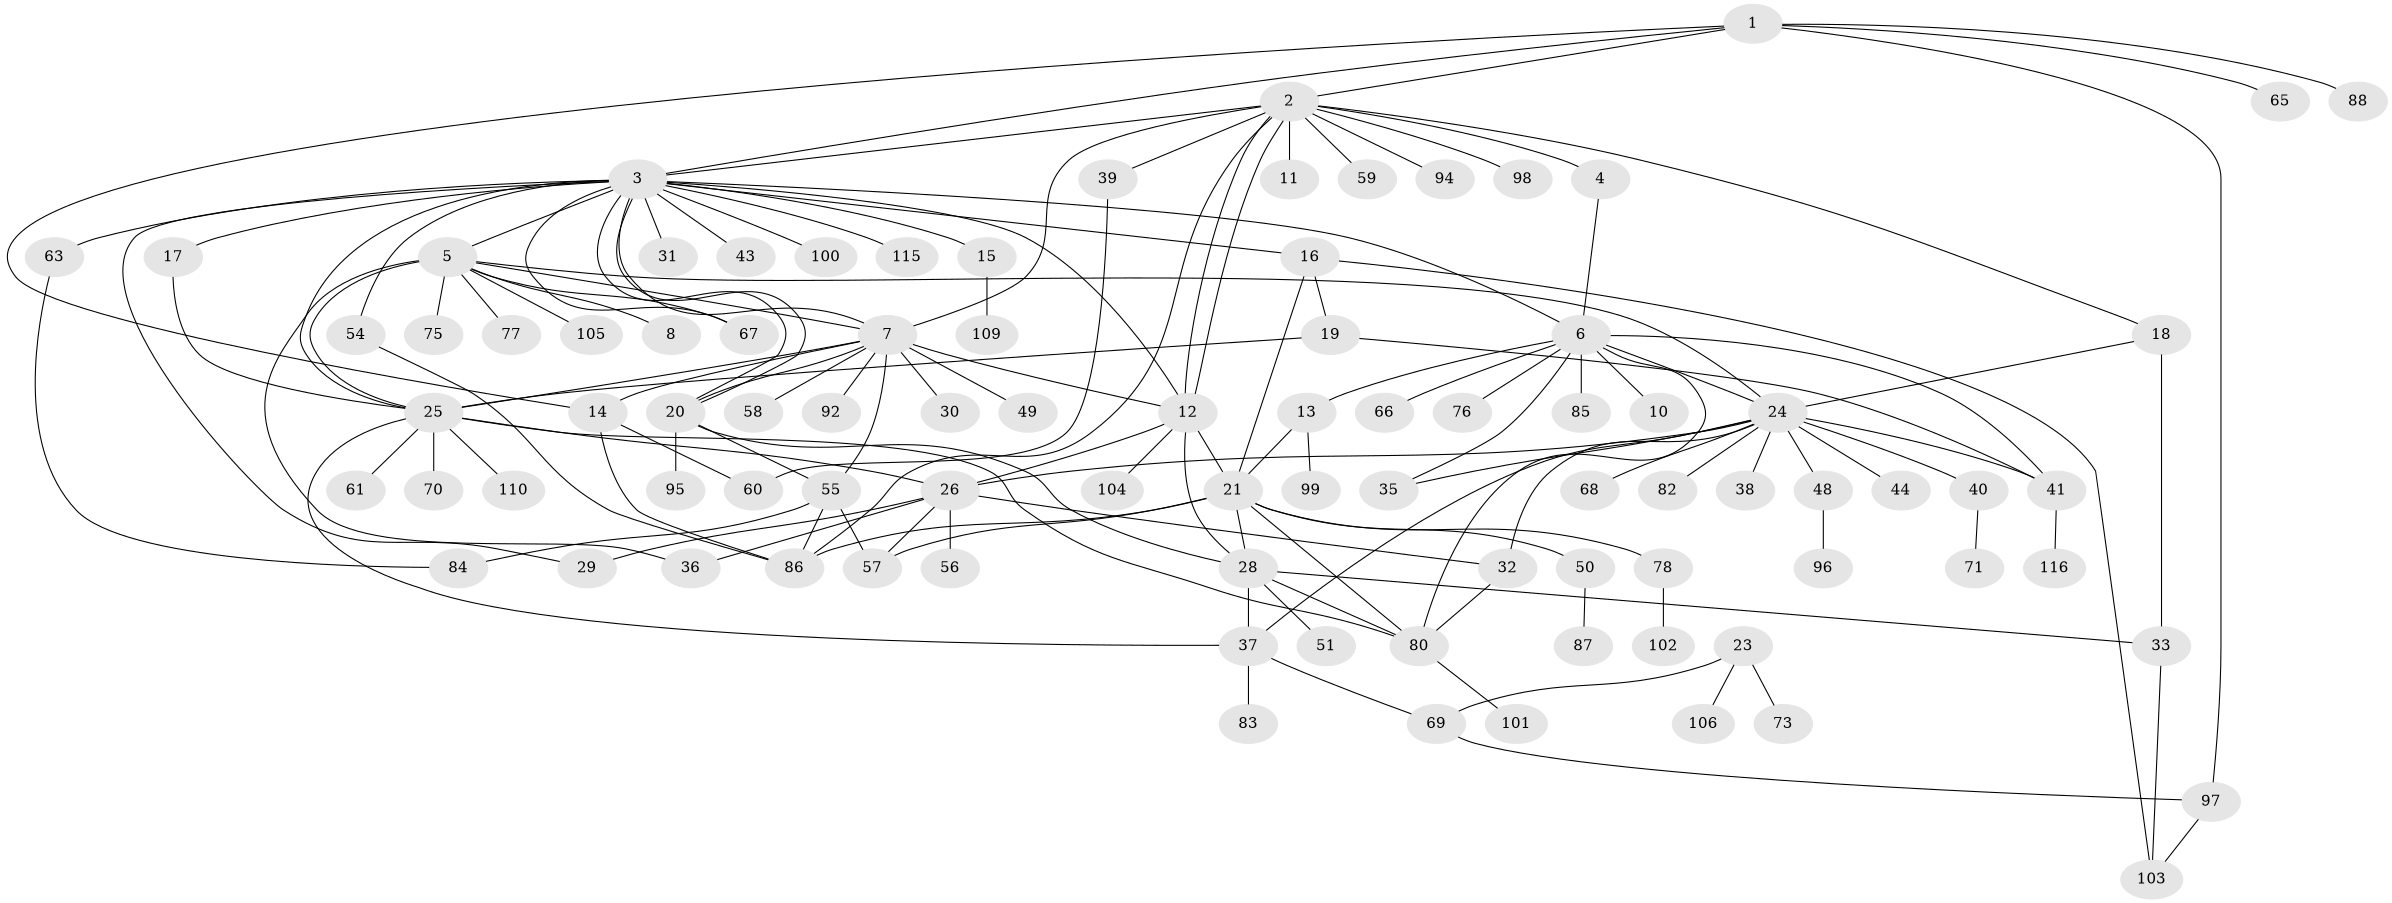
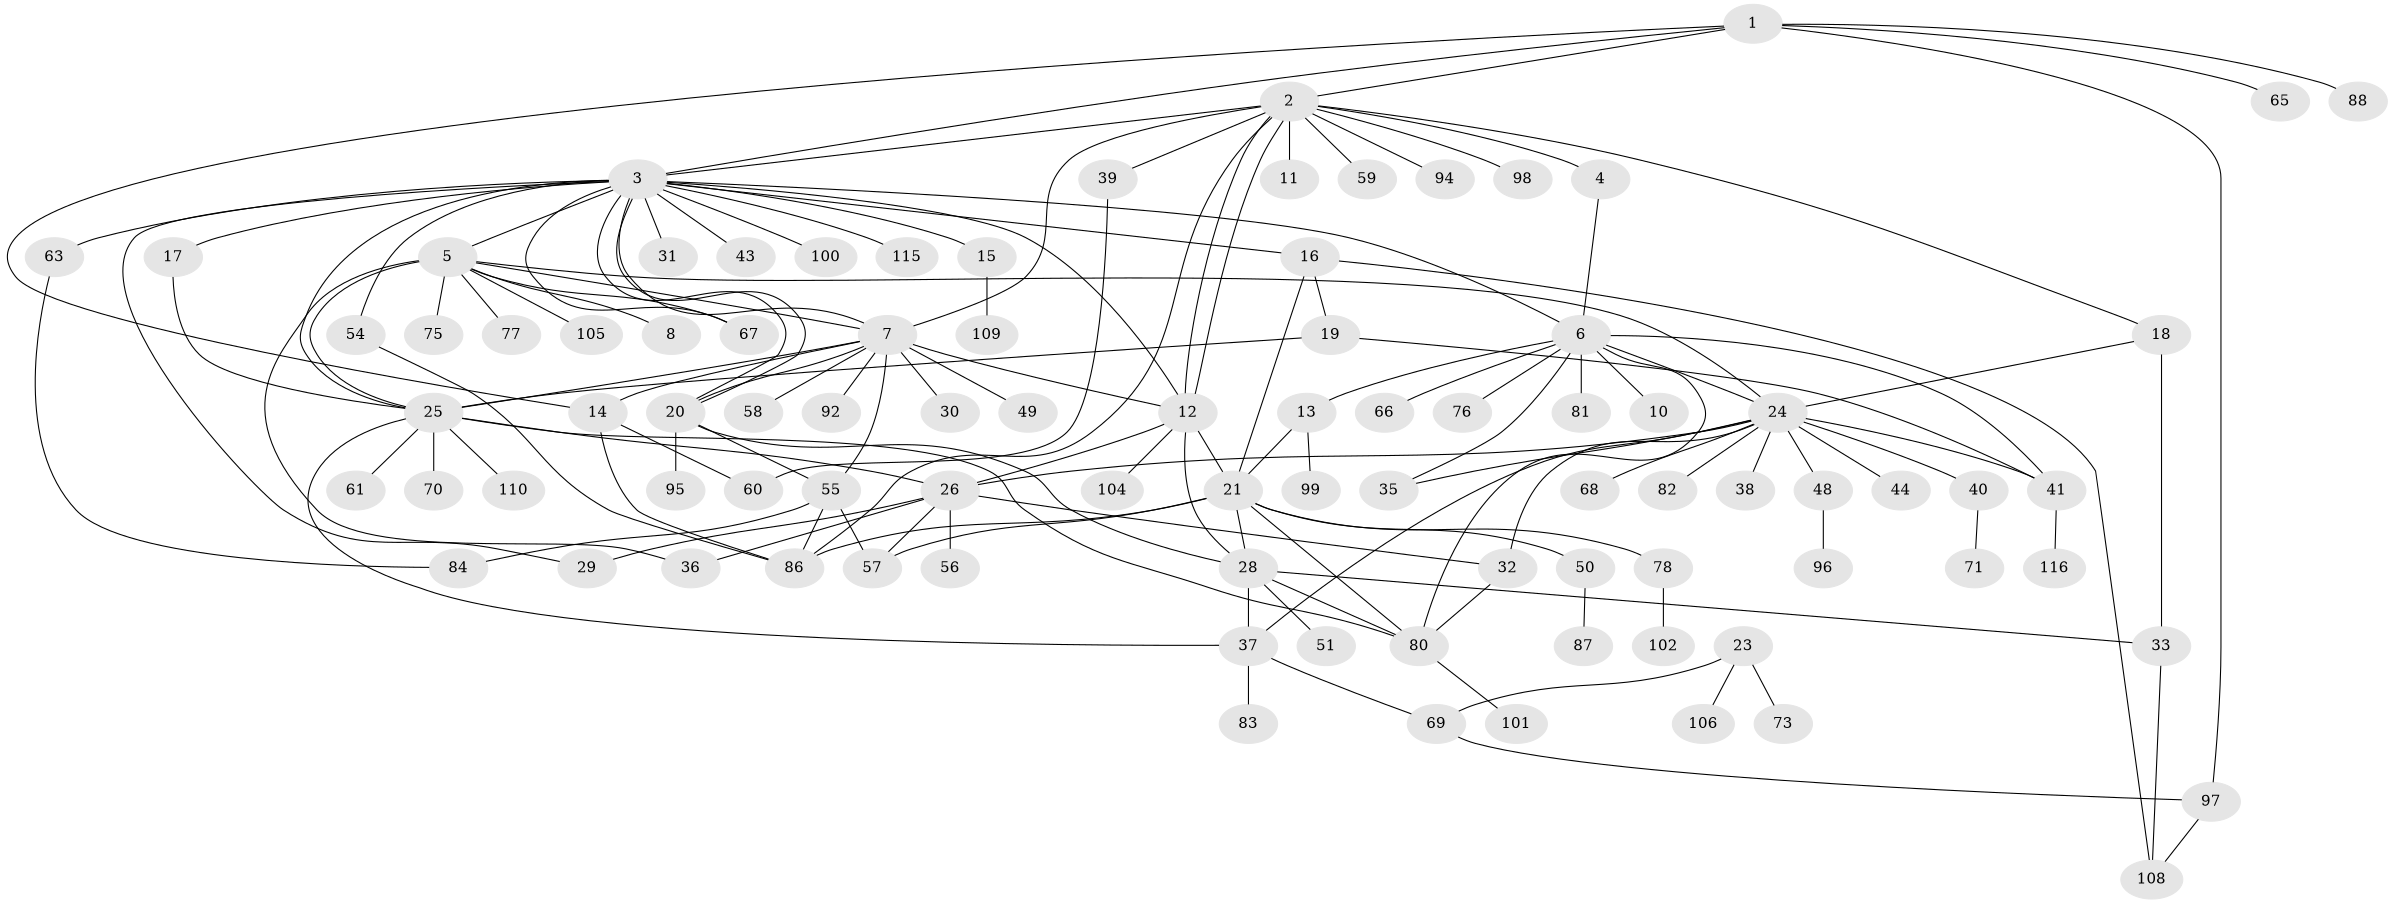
  graph {
    node [color=gray90 style=filled]
    1 [super="+9"]
    2 [super="+45"]
    3 [super="+81"]
    14 [super="+47"]
    65
    88
    97 [super="+112"]
    4
    7 [super="+53"]
    11
    12 [super="+103"]
    18 [super="+42"]
    39
    59
    86
    94
    98
    5 [super="+22"]
    6 [super="+27"]
    15
    16
    17 [super="+64"]
    20
    25 [super="+34"]
    29 [super="+79"]
    31
    43
    54
    63
    67
    100
    115
    60 [super="+89"]
-   108 [label=103]
+   108
    30 [super="+52"]
    49
    55 [super="+114"]
    58
    92
    21 [super="+74"]
    26 [super="+46"]
    28 [super="+111"]
    104
    24 [super="+91"]
    33 [super="+113"]
    8
    36
    75
    77
    105
    10
    13
    35
    41 [super="+72"]
    66 [super="+93"]
    76
    80
-   85
+   85 [label=81]
    109
    19 [super="+62"]
    95
    37
    61
    70
    110 [super="+117"]
    84
    99
    32
    38
    40
    44
    48
    68
    82
    116
    101
    57
    50
    78
    56
    51
    23 [super="+90"]
    69
    73
    106
    87
    102
    83
    71 [super="+107"]
    96
    1 -- 2
    1 -- 3
    1 -- 14
    1 -- 65
    1 -- 88
    1 -- 97
    2 -- 3
    2 -- 4
    2 -- 7
    2 -- 11
    2 -- 12
    2 -- 12
    2 -- 18
    2 -- 39
    2 -- 59
    2 -- 86
    2 -- 94
    2 -- 98
    3 -- 7
    3 -- 12
    3 -- 5
    3 -- 6
    3 -- 15
    3 -- 16
    3 -- 17
    3 -- 20
    3 -- 20
    3 -- 25
    3 -- 29
    3 -- 31
    3 -- 43
    3 -- 54
    3 -- 63
    3 -- 67
    3 -- 100
    3 -- 115
    14 -- 86
    14 -- 60
    97 -- 108
    4 -- 6
    7 -- 14
    7 -- 12
    7 -- 20
    7 -- 25
    7 -- 30
    7 -- 49
    7 -- 55
    7 -- 58
    7 -- 92
    12 -- 21
    12 -- 26
    12 -- 28
    12 -- 104
    18 -- 24
    18 -- 33
    39 -- 60
    5 -- 7
    5 -- 25
    5 -- 67
    5 -- 24
    5 -- 8
    5 -- 36
    5 -- 75
    5 -- 77
    5 -- 105
    6 -- 24
    6 -- 10
    6 -- 13
    6 -- 35
    6 -- 41
    6 -- 66
    6 -- 76
    6 -- 80
    6 -- 85
    15 -- 109
    16 -- 108
    16 -- 21
    16 -- 19
    17 -- 25
    20 -- 55
    20 -- 28
    20 -- 95
    25 -- 26
    25 -- 80
    25 -- 37
    25 -- 61
    25 -- 70
    25 -- 110
    54 -- 86
    63 -- 84
    55 -- 86
    55 -- 84
    55 -- 57
    21 -- 86
    21 -- 28
    21 -- 80
    21 -- 57
    21 -- 50
    21 -- 78
    26 -- 29
    26 -- 36
    26 -- 32
    26 -- 57
    26 -- 56
    28 -- 33
    28 -- 80
    28 -- 37
    28 -- 51
    24 -- 26
    24 -- 35
    24 -- 41
    24 -- 37
    24 -- 32
    24 -- 38
    24 -- 40
    24 -- 44
    24 -- 48
    24 -- 68
    24 -- 82
    33 -- 108
    13 -- 21
    13 -- 99
    41 -- 116
    80 -- 101
    19 -- 25
    19 -- 41
    37 -- 69
    37 -- 83
    32 -- 80
    40 -- 71
    48 -- 96
    50 -- 87
    78 -- 102
    23 -- 69
    23 -- 73
    23 -- 106
    69 -- 97
  }
